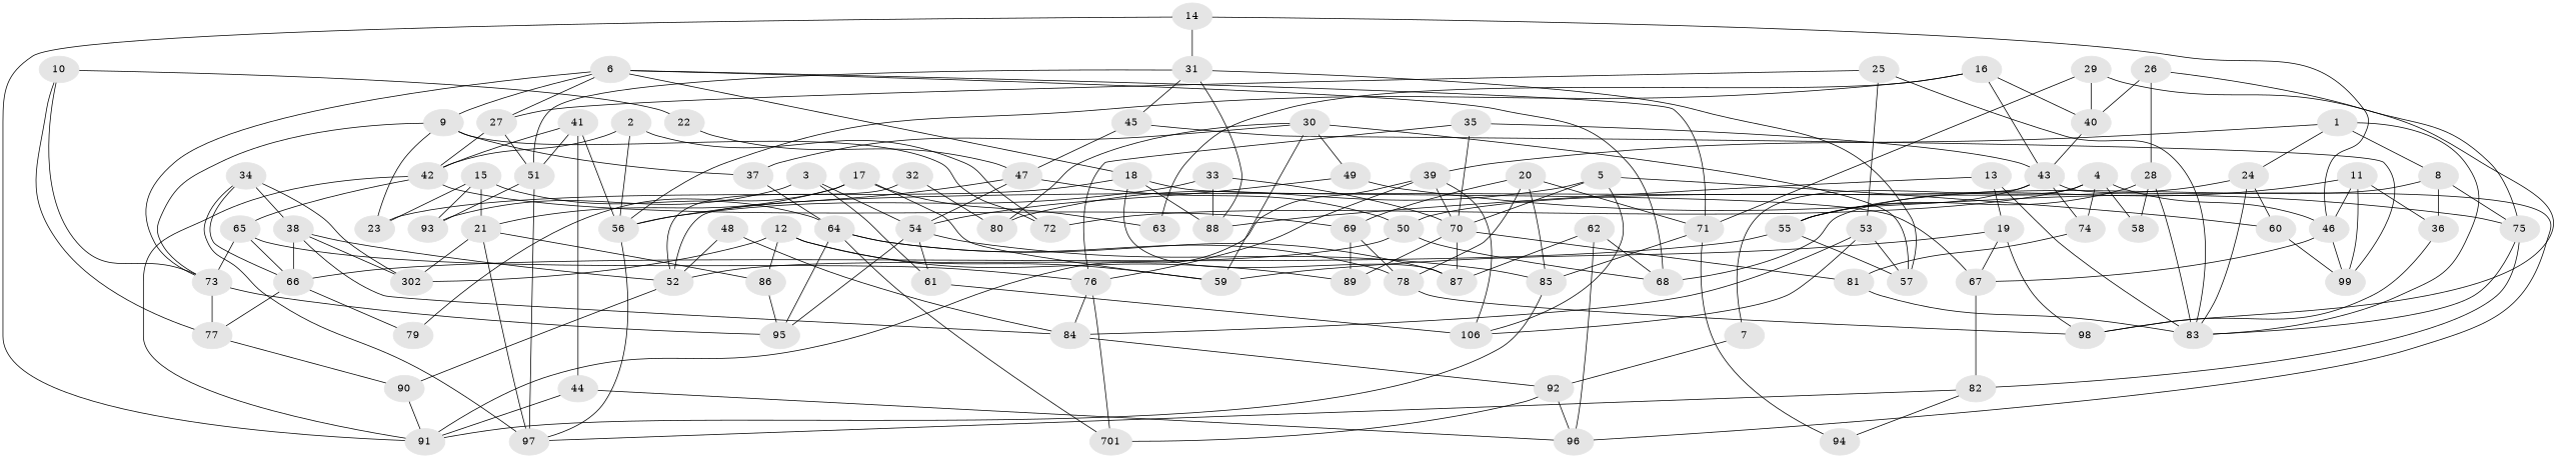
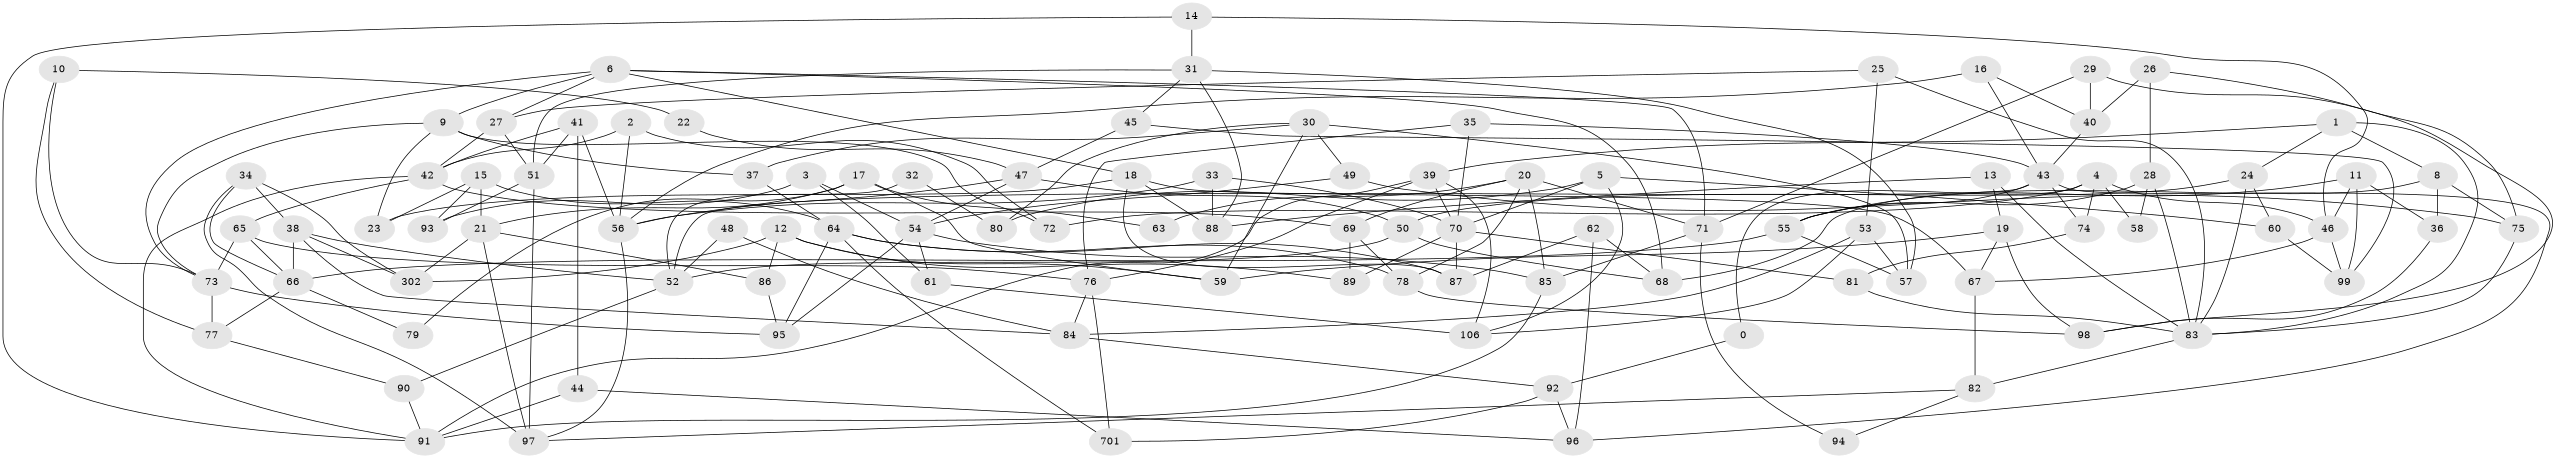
  graph {
    node [color=gray90 style=filled]
    1
    8
    24
    39
    83
    68
    36
    75
    60
    50
    70
    n12 [label=106]
    91
    76
    2
    42
    56
    72
    69
    65
    97
    3
    54
    61
    93
    85
    95
    4
-   7
+   7 [label=0]
    46
    58
    74
    92
    99
    67
    81
    5
    80
    89
    87
    6
    9
    18
    27
    71
    73
    23
    37
    88
    51
    94
    77
    96
    n54 [label=701]
    98
    82
    64
    10
    22
    47
    90
    11
    55
    57
    66
    12
    59
    86
    n69 [label=302]
    13
    19
    14
    31
    45
    15
    21
    78
    16
    40
    43
    63
    52
    17
    79
    20
    25
    53
    84
    26
    28
    29
    30
    49
    32
    33
    34
    38
    35
    41
    44
    48
    62
    1 -- 8
    1 -- 24
    1 -- 39
    1 -- 83
    8 -- 68
    8 -- 36
    8 -- 75
    24 -- 83
    24 -- 60
    24 -- 50
    39 -- 70
    39 -- n12
    39 -- 91
    39 -- 76
    36 -- 98
    75 -- 83
-   75 -- 82
+   83 -- 82
    60 -- 99
    50 -- 68
    50 -- 52
    70 -- 81
    70 -- 89
    70 -- 87
    76 -- n54
    76 -- 84
    2 -- 42
    2 -- 56
    2 -- 72
    42 -- 91
    42 -- 69
    42 -- 65
    56 -- 97
    69 -- 89
    69 -- 78
    65 -- 76
    65 -- 73
    65 -- 66
    3 -- 54
    3 -- 61
    3 -- 93
    54 -- 61
    54 -- 85
    54 -- 95
    61 -- n12
    85 -- 91
    4 -- 72
    4 -- 7
    4 -- 46
    4 -- 58
    4 -- 74
    7 -- 92
    46 -- 99
    46 -- 67
    74 -- 81
    92 -- 96
    92 -- n54
    67 -- 82
    81 -- 83
    5 -- 60
    5 -- 70
    5 -- n12
    5 -- 80
    6 -- 68
    6 -- 9
    6 -- 18
    6 -- 27
    6 -- 71
    6 -- 73
    9 -- 72
    9 -- 73
    9 -- 23
    9 -- 37
    18 -- 67
    18 -- 87
    18 -- 23
    18 -- 88
    27 -- 42
    27 -- 51
    71 -- 85
    71 -- 94
    73 -- 95
    73 -- 77
    37 -- 64
    51 -- 97
    51 -- 93
    77 -- 90
    82 -- 97
    82 -- 94
    64 -- 95
    64 -- 87
    64 -- n54
    64 -- 78
    10 -- 73
    10 -- 77
    10 -- 22
    22 -- 47
    47 -- 50
    47 -- 56
    47 -- 54
    90 -- 91
    11 -- 36
    11 -- 46
    11 -- 99
    11 -- 55
    55 -- 57
    55 -- 66
    66 -- 77
    66 -- 79
    12 -- 89
    12 -- 59
    12 -- 86
    12 -- n69
    86 -- 95
    13 -- 83
    13 -- 88
    13 -- 19
    19 -- 67
    19 -- 98
    19 -- 59
    14 -- 91
    14 -- 46
    14 -- 31
    31 -- 88
    31 -- 51
    31 -- 57
    31 -- 45
    45 -- 99
    45 -- 47
    15 -- 93
    15 -- 23
    15 -- 64
    15 -- 21
    21 -- 97
    21 -- 86
    21 -- n69
    78 -- 98
    16 -- 56
    16 -- 40
    16 -- 43
-   16 -- 63
+   20 -- 63
    40 -- 43
    43 -- 74
    43 -- 96
    43 -- 55
    43 -- 52
    52 -- 90
    17 -- 59
    17 -- 21
    17 -- 63
    17 -- 79
    20 -- 69
    20 -- 85
    20 -- 71
    20 -- 78
    25 -- 83
    25 -- 27
    25 -- 53
    53 -- n12
    53 -- 57
    53 -- 84
    84 -- 92
    26 -- 75
    26 -- 40
    26 -- 28
    28 -- 83
    28 -- 58
    28 -- 55
    29 -- 71
    29 -- 98
    29 -- 40
    30 -- 80
    30 -- 37
    30 -- 57
    30 -- 59
    30 -- 49
    49 -- 75
    49 -- 54
    32 -- 80
    32 -- 52
    33 -- 70
    33 -- 56
    33 -- 88
    34 -- 97
    34 -- 66
    34 -- n69
    34 -- 38
    38 -- 66
    38 -- n69
    38 -- 52
    38 -- 84
    35 -- 70
    35 -- 76
    35 -- 43
    41 -- 42
    41 -- 56
    41 -- 51
    41 -- 44
    44 -- 91
    44 -- 96
    48 -- 52
    48 -- 84
    62 -- 68
    62 -- 87
    62 -- 96
  }
